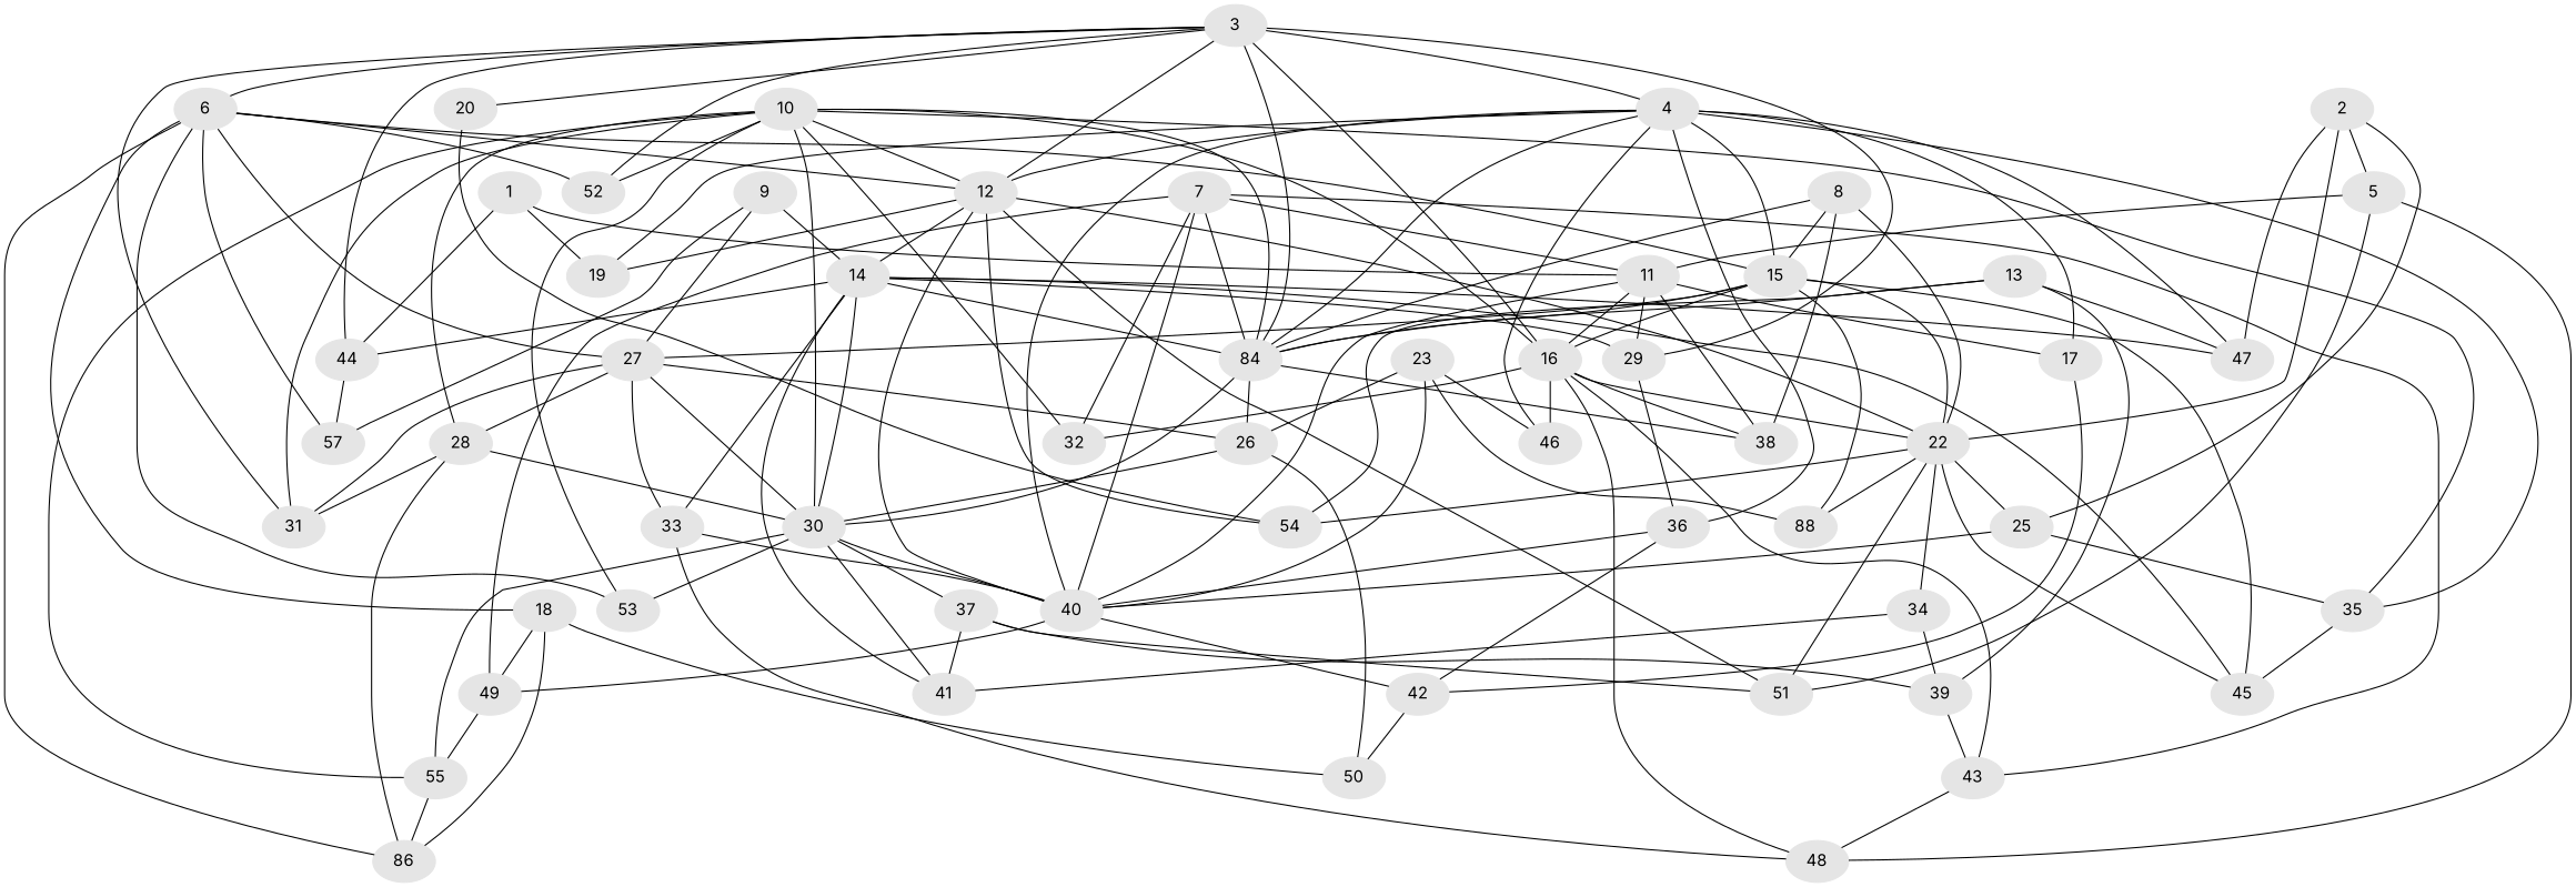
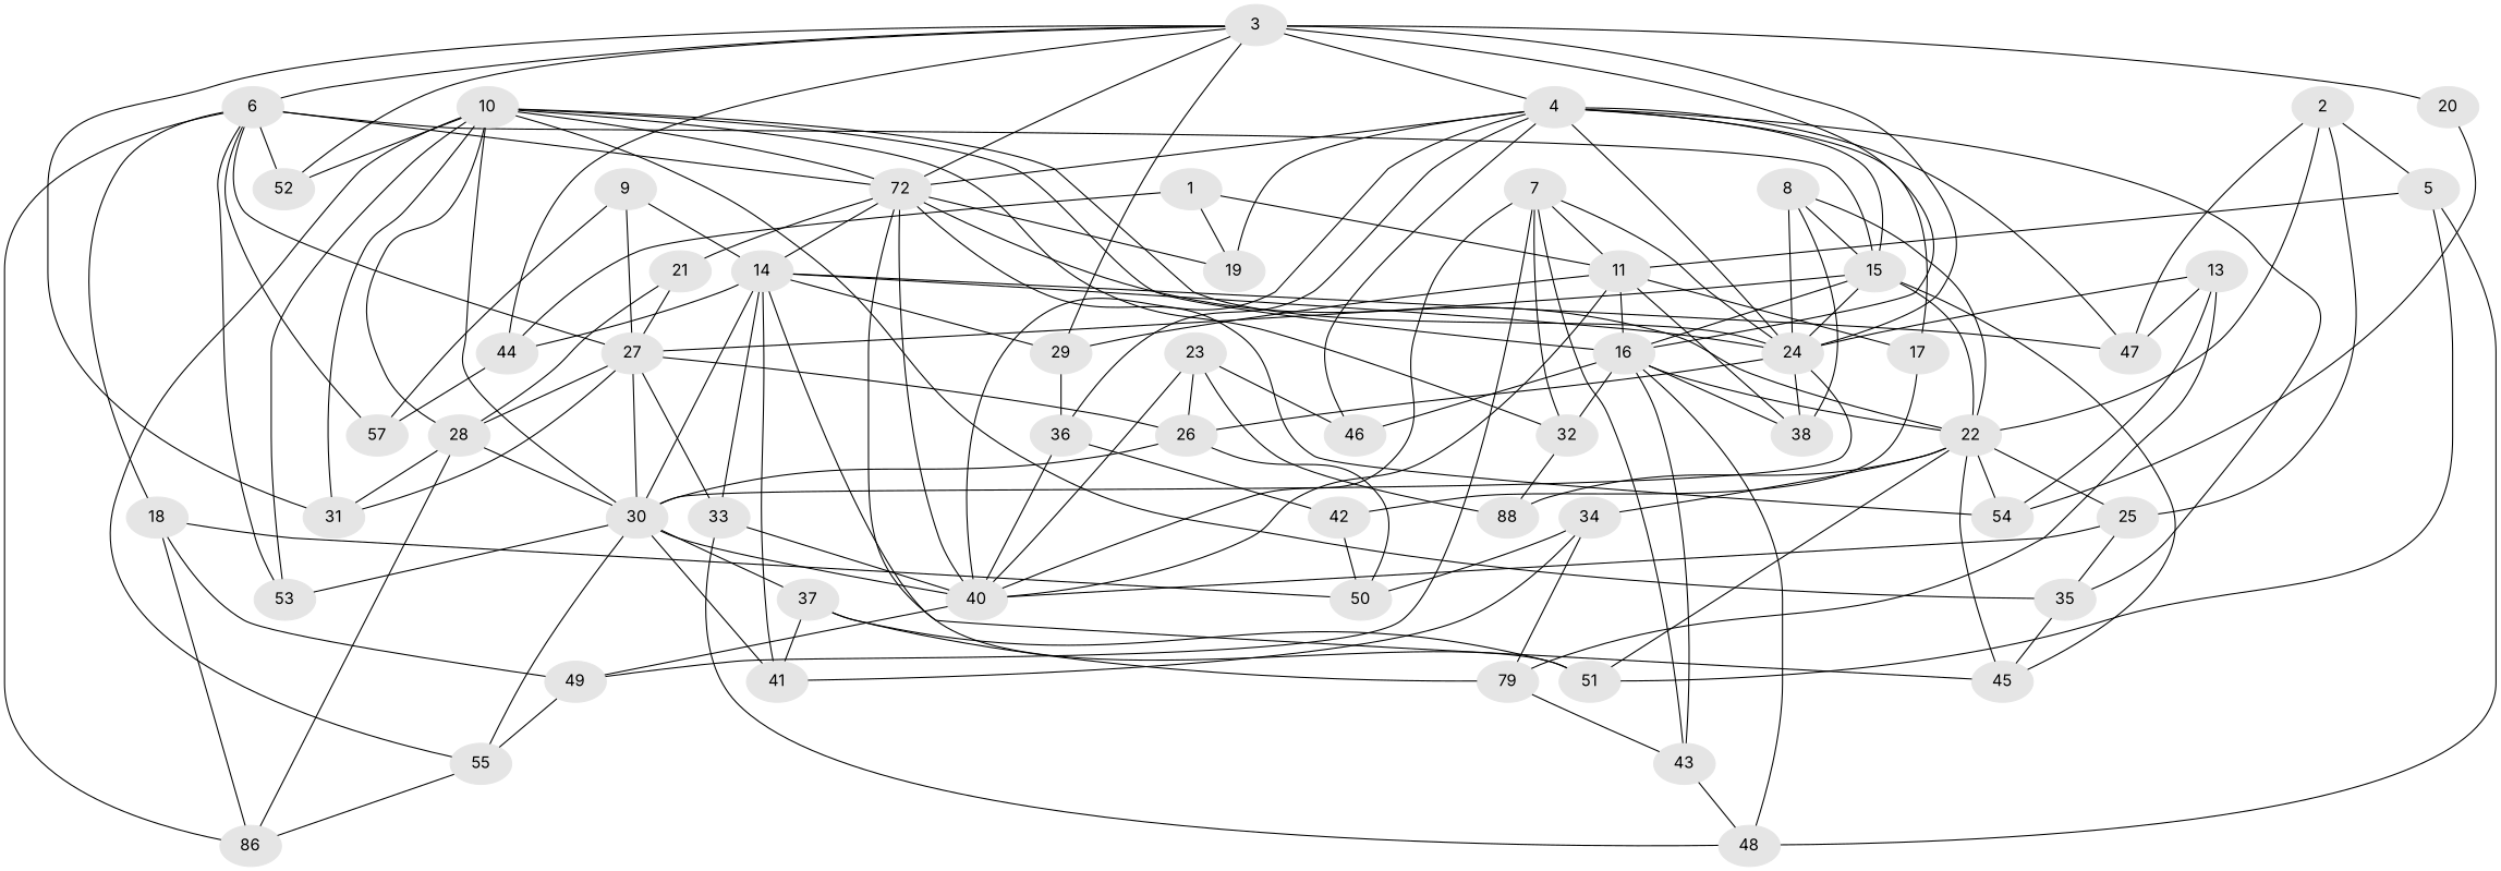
  graph {
    fontname=Inter
    node [color=gray90 fontname=Inter style=filled]
    edge [fontname=Inter weight=1.0]
    1
    11
    19
    44
    16
    29
    17
    40
    38
    57
    2
    5
    22
    25
    47
    48
    51
    54
    45
    34
    n21 [label=88]
    35
    3
    4
    6
-   12
+   12 [label=72]
    20
-   24 [label=84]
+   24
    31
    52
    15
    36
    46
    18
    27
    53
    n37 [label=86]
    14
+   21
    32
    43
    30
    26
    42
    49
    50
    28
    33
    7
    55
    8
    9
    41
    10
    37
    13
-   39
+   39 [label=79]
    23
    1 -- 11 [weight=2.0]
    1 -- 19
    1 -- 44
    11 -- 16 [weight=2.0]
    11 -- 29
    11 -- 17
    11 -- 40
    11 -- 38
    44 -- 57
    16 -- 38
    16 -- 22
    16 -- 48
    16 -- 46
    16 -- 32
    16 -- 43
    29 -- 36
    17 -- 42
-   40 -- 42
    40 -- 49
    2 -- 5
    2 -- 22
    2 -- 25
    2 -- 47
    5 -- 11
    5 -- 48
    5 -- 51
    22 -- 25
    22 -- 51
    22 -- 54
    22 -- 45
    22 -- 34
    22 -- n21 [weight=2.0]
    25 -- 40
    25 -- 35
+   34 -- 50
    34 -- 41
    34 -- 39
    35 -- 45
    3 -- 44
    3 -- 16 [weight=2.0]
    3 -- 29
    3 -- 4
    3 -- 6
    3 -- 12
    3 -- 20
    3 -- 24 [weight=2.0]
    3 -- 31
    3 -- 52
    4 -- 19
    4 -- 17 [weight=2.0]
    4 -- 40
    4 -- 47
    4 -- 35
    4 -- 12
    4 -- 24
    4 -- 15
    4 -- 36
    4 -- 46
    6 -- 57 [weight=2.0]
    6 -- 12 [weight=2.0]
    6 -- 52 [weight=2.0]
    6 -- 15
    6 -- 18
    6 -- 27
    6 -- 53
    6 -- n37
    12 -- 19
    12 -- 40
    12 -- 22
    12 -- 51
    12 -- 54
    12 -- 14
+   12 -- 21
    20 -- 54
    24 -- 38
    24 -- 30
    24 -- 26
    15 -- 16
    15 -- 22
    15 -- 45
    15 -- 24
    15 -- 27
    36 -- 40
    36 -- 42
    18 -- n37
    18 -- 49
    18 -- 50
    27 -- 31
    27 -- 30
    27 -- 26
    27 -- 28
    27 -- 33
    14 -- 44
    14 -- 29
    14 -- 47
    14 -- 45
    14 -- 24
    14 -- 30
    14 -- 33
    14 -- 41
-   15 -- n21
+   21 -- 27
+   21 -- 28
+   32 -- n21
    43 -- 48
    30 -- 40 [weight=2.0]
    30 -- 53
    30 -- 55
    30 -- 41
    30 -- 37
    26 -- 30
    26 -- 50
    42 -- 50
    49 -- 55
    28 -- 31
    28 -- n37
    28 -- 30
    33 -- 40
    33 -- 48
    7 -- 11
    7 -- 40
    7 -- 24
    7 -- 32
    7 -- 43
    7 -- 49
    55 -- n37
    8 -- 38
    8 -- 22
    8 -- 24
    8 -- 15
    9 -- 57
    9 -- 27 [weight=2.0]
    9 -- 14
    10 -- 16
    10 -- 35
    10 -- 12
    10 -- 24
    10 -- 31
    10 -- 52
    10 -- 53 [weight=2.0]
    10 -- 32
    10 -- 30
    10 -- 28
    10 -- 55
    37 -- 51
    37 -- 41
    37 -- 39
    13 -- 47
    13 -- 54
    13 -- 24
    13 -- 39
    39 -- 43
    23 -- 40
    23 -- n21
    23 -- 46
    23 -- 26
  }
